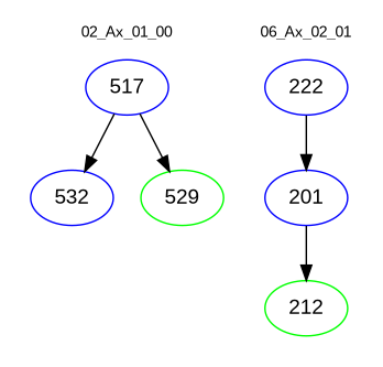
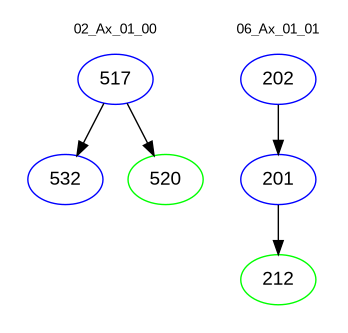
  digraph {
    fontname="Liberation Sans"
    node [color=blue fontname="Liberation Sans"]
    edge [color=black fontname="Liberation Sans"]
    n1 [label=517]
    n2 [label=532]
-   n3 [color=green label=529]
+   n3 [color=green label=520]
    n4 [label=201]
-   n5 [label=222]
+   n5 [label=202]
    n6 [color=green label=212]
    subgraph cluster_1 {
      color=white
      fontsize=10
      label="02_Ax_01_00"
      n1
      n2
      n3
    }
    subgraph cluster_2 {
      color=white
      fontsize=10
-     label="06_Ax_02_01"
+     label="06_Ax_01_01"
      n4
      n5
      n6
    }
    n1 -> n2
    n1 -> n3
    n4 -> n6
    n5 -> n4
  }
